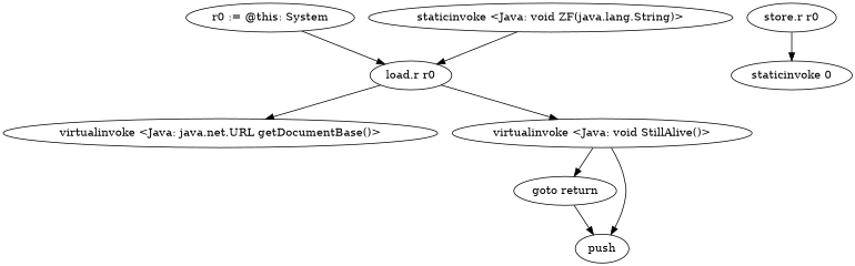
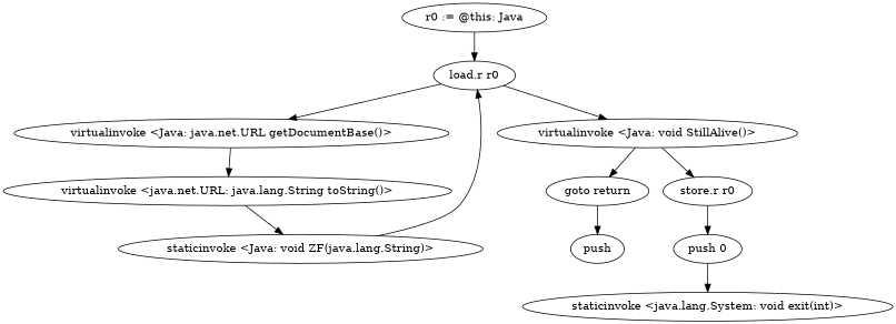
  digraph {
    fontname="DejaVu Serif"
    node [fontname="DejaVu Serif"]
    edge [fontname="DejaVu Serif"]
-   "r0 := @this: Java" [label="r0 := @this: System"]
+   "r0 := @this: Java"
    "load.r r0"
    "virtualinvoke <Java: java.net.URL getDocumentBase()>"
    "virtualinvoke <Java: void StillAlive()>"
+   "virtualinvoke <java.net.URL: java.lang.String toString()>"
    "goto return"
    "store.r r0"
    "staticinvoke <Java: void ZF(java.lang.String)>"
    n9 [label=push]
-   "push 0" [label="staticinvoke 0"]
+   "push 0"
+   "staticinvoke <java.lang.System: void exit(int)>"
    "r0 := @this: Java" -> "load.r r0"
    "load.r r0" -> "virtualinvoke <Java: java.net.URL getDocumentBase()>"
    "load.r r0" -> "virtualinvoke <Java: void StillAlive()>"
+   "virtualinvoke <Java: java.net.URL getDocumentBase()>" -> "virtualinvoke <java.net.URL: java.lang.String toString()>"
    "virtualinvoke <Java: void StillAlive()>" -> "goto return"
-   "virtualinvoke <Java: void StillAlive()>" -> n9
+   "virtualinvoke <Java: void StillAlive()>" -> "store.r r0"
+   "virtualinvoke <java.net.URL: java.lang.String toString()>" -> "staticinvoke <Java: void ZF(java.lang.String)>"
    "goto return" -> n9
    "store.r r0" -> "push 0"
    "staticinvoke <Java: void ZF(java.lang.String)>" -> "load.r r0"
+   "push 0" -> "staticinvoke <java.lang.System: void exit(int)>"
  }
